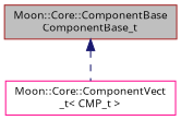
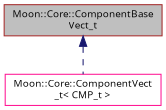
  digraph {
    fontname="Open Sans"
    node [fontname="Open Sans" fontsize=10 shape=record style=filled]
-   n1 [color=brown fillcolor=grey75 fontcolor=black height=0.2 label="Moon::Core::ComponentBase\lComponentBase_t" width=0.4]
+   n1 [color=brown fillcolor=grey75 fontcolor=black height=0.2 label="Moon::Core::ComponentBase\lVect_t" width=0.4]
    n2 [color=deeppink fillcolor=white height=0.2 label="Moon::Core::ComponentVect\l_t\< CMP_t \>" width=0.4]
    n1 -> n2 [color=midnightblue dir=back fontname="Open Sans" fontsize=10 labelfontname=Helvetica labelfontsize=10 style=dashed]
  }
